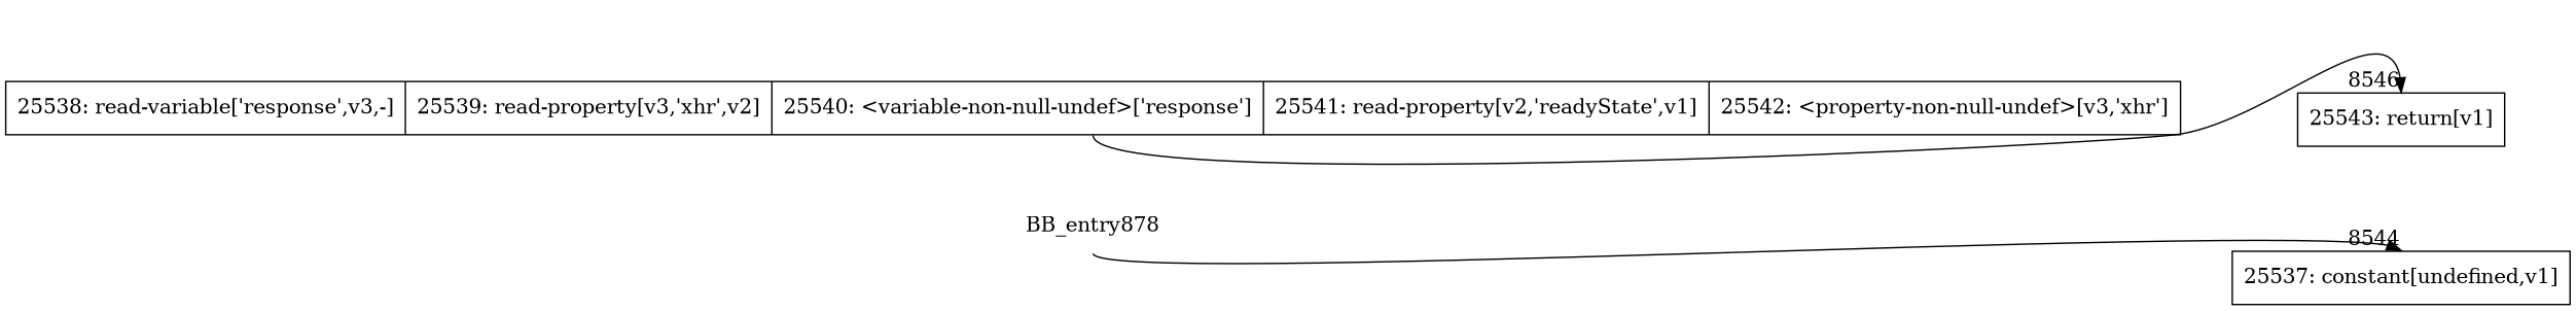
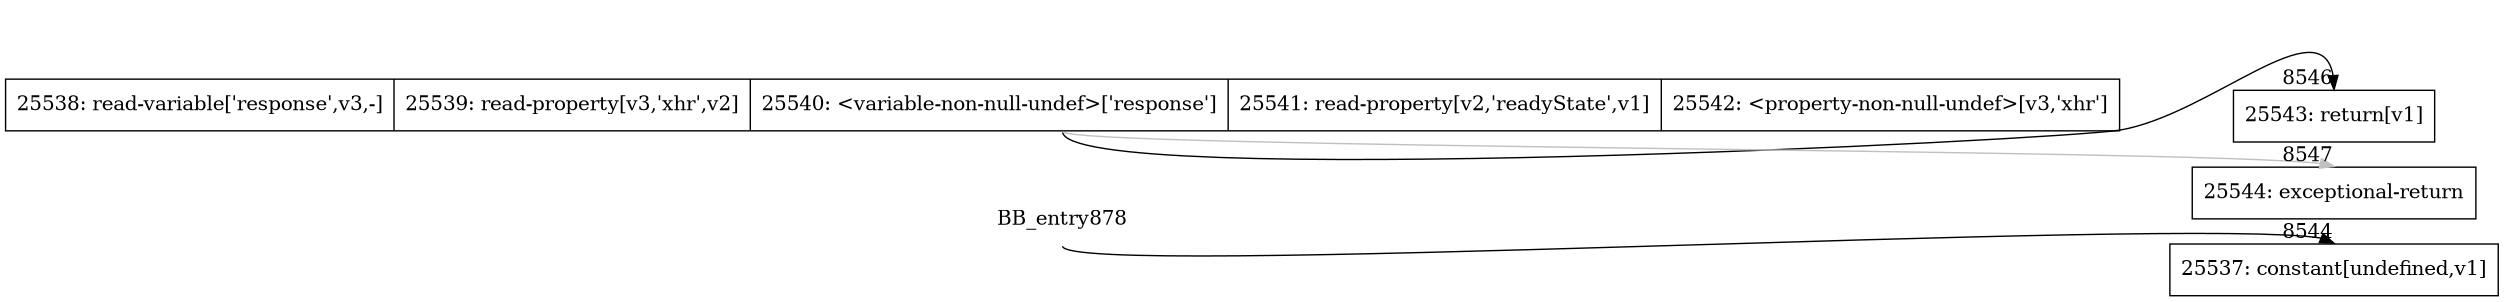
  digraph {
    rankdir=LR
    node [shape=record]
    edge [headport=n tailport=s]
    n1 [label=BB_entry878 shape=none]
    n2 [label="{25537: constant[undefined,v1]}"]
    n3 [label="{25538: read-variable['response',v3,-]|25539: read-property[v3,'xhr',v2]|25540: \<variable-non-null-undef\>['response']|25541: read-property[v2,'readyState',v1]|25542: \<property-non-null-undef\>[v3,'xhr']}"]
    n4 [label="{25543: return[v1]}"]
+   n5 [label="{25544: exceptional-return}"]
    n1 -> n2 [headlabel="    8544"]
    n3 -> n4 [headlabel="      8546"]
+   n3 -> n5 [color=gray headlabel="      8547"]
  }
